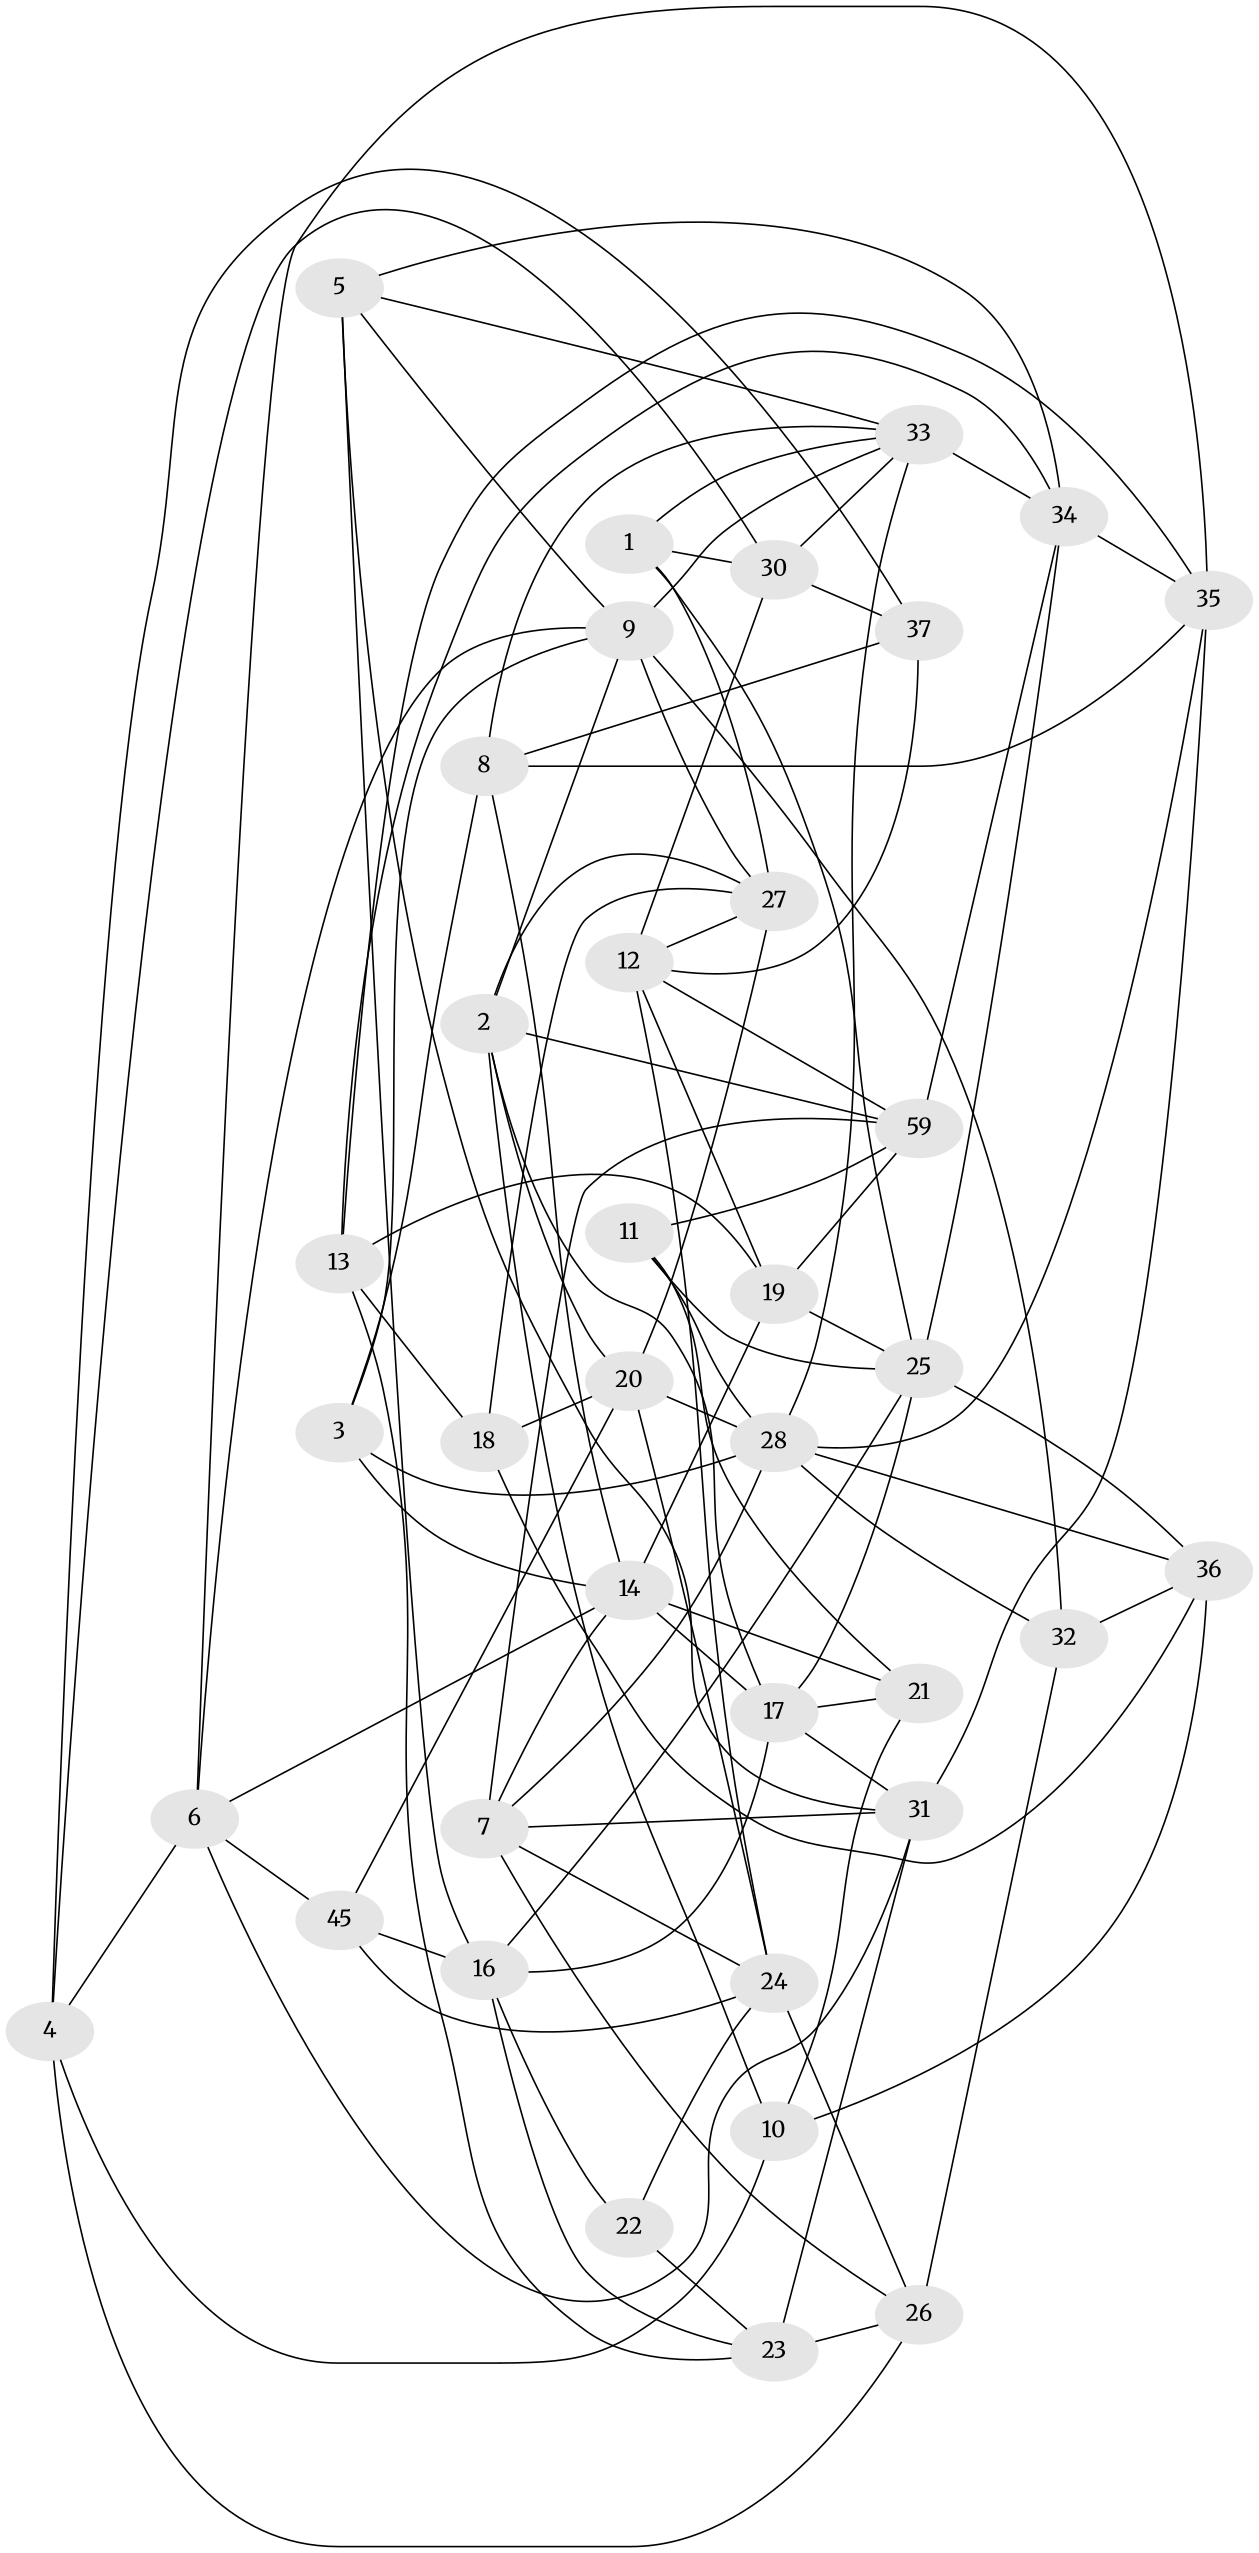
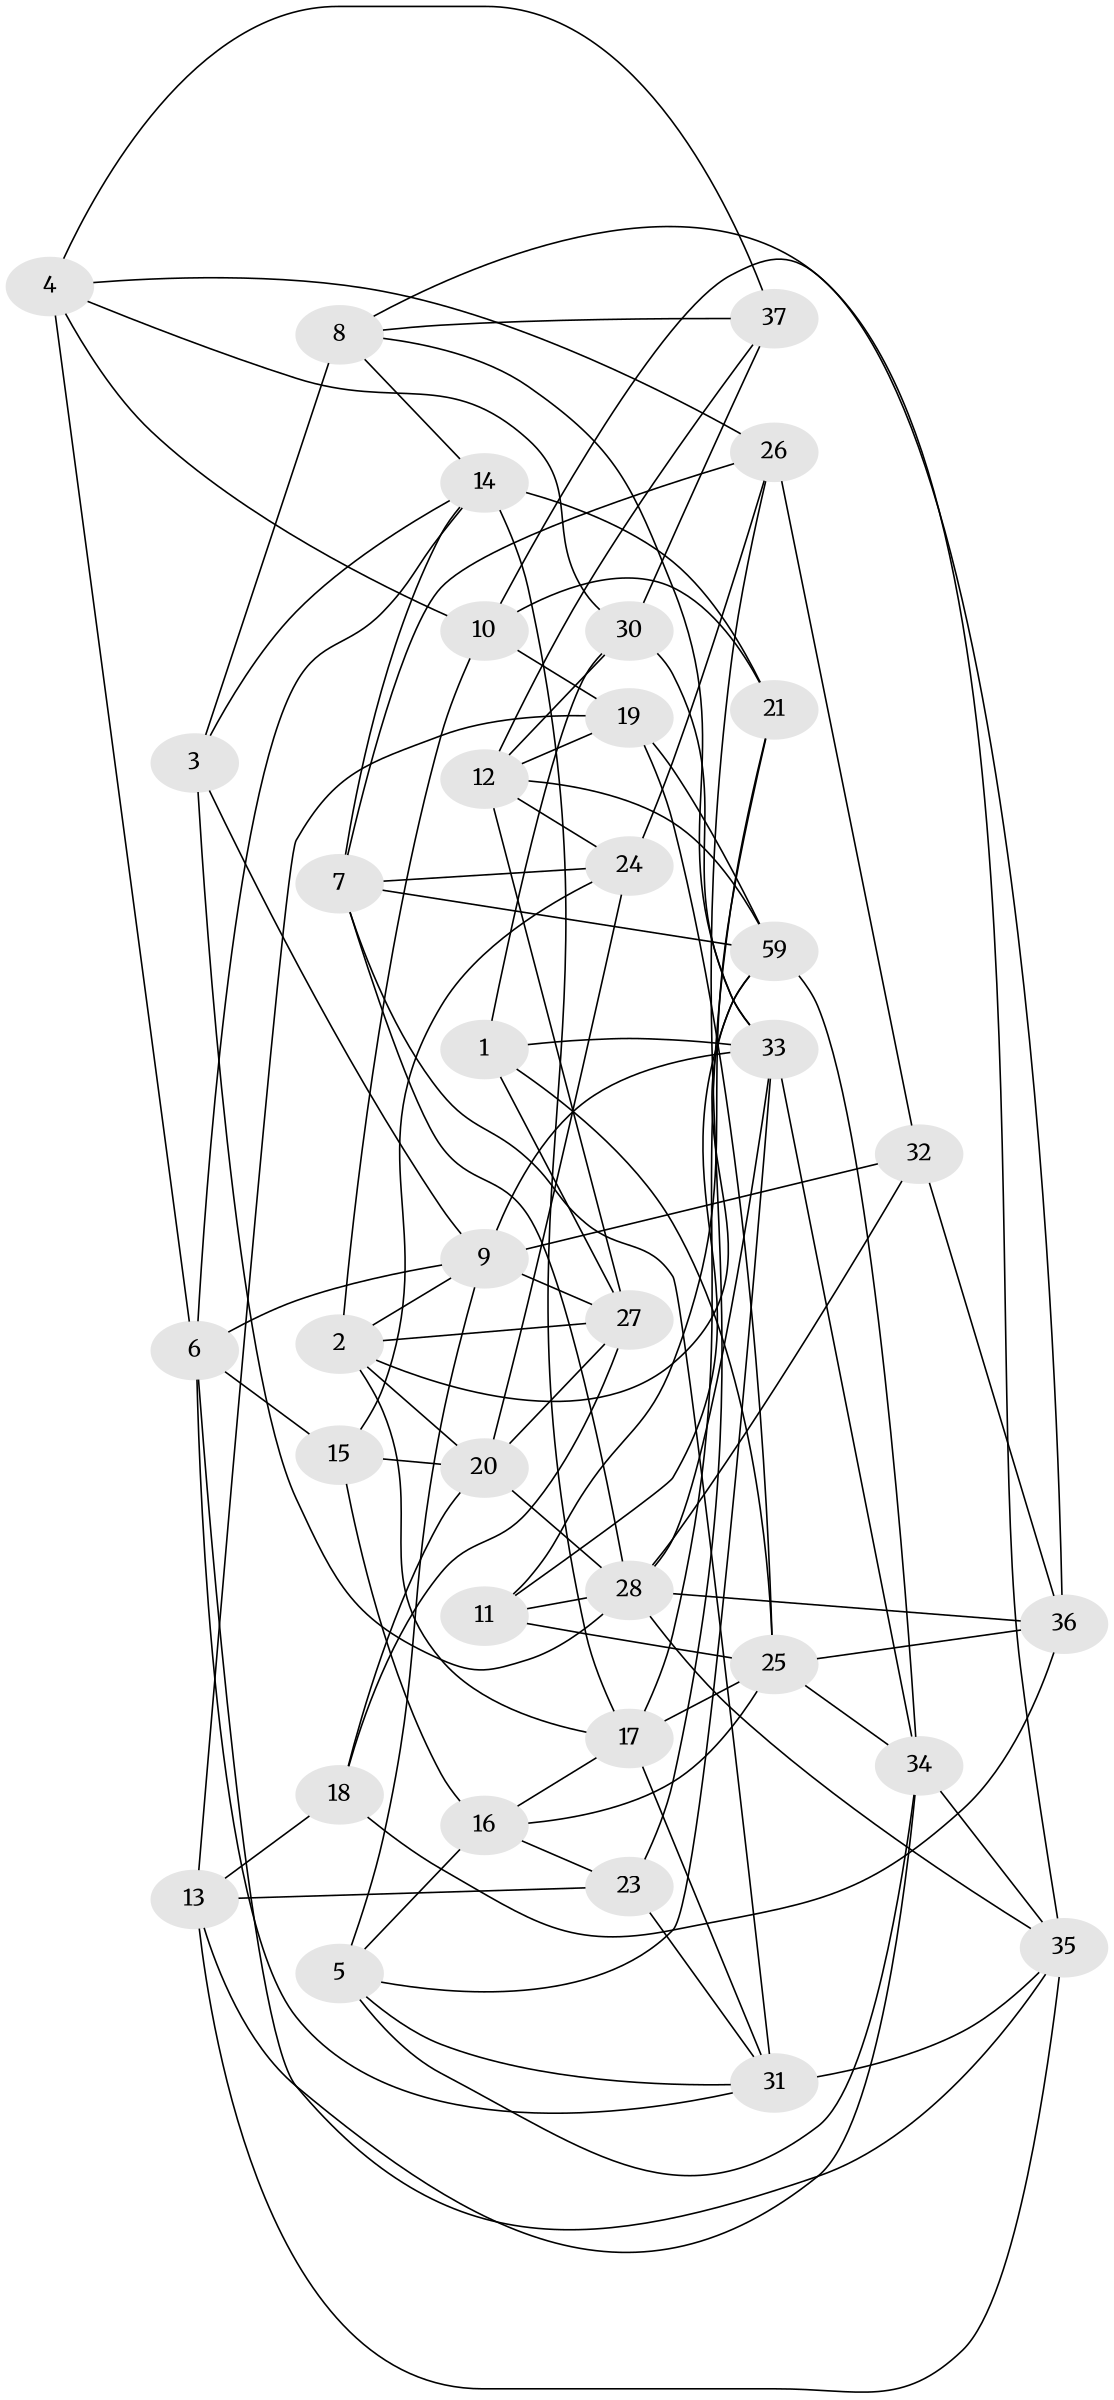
  graph {
    fontname=Merriweather
    rankdir=LR
    node [color=gray90 fontname=Merriweather style=filled]
    edge [fontname=Merriweather weight=1.0]
    1
    25
    27
    30
    33
-   22
    24
    23
    34
    36
    37
    2
    10
    17
    20
    n16 [label=59]
    9
    19
    21
    11
    28
    31
    3
    8
    14
    35
    32
    4
    6
    26
-   15 [label=45]
+   15
    5
    16
    7
    12
    13
    18
    1 -- 25
    1 -- 27
    1 -- 30 [weight=2.0]
    1 -- 33
    25 -- 34
    25 -- 36 [weight=2.0]
    30 -- 33
    30 -- 37
    33 -- 34
-   22 -- 24
-   22 -- 23
    24 -- 26
    23 -- 31
    23 -- 26
    34 -- 35
    2 -- 27
    2 -- 10
    2 -- 17
    2 -- 20
    2 -- n16
    2 -- 9
    10 -- 36
-   14 -- 19 [weight=2.0]
+   10 -- 19 [weight=2.0]
    10 -- 21
    17 -- 25
    17 -- 21
    17 -- 31
    20 -- 27
    20 -- 24
    20 -- 28
    n16 -- 34
    9 -- 27
    9 -- 33
    9 -- 32
    19 -- 25
    19 -- n16
    11 -- 25 [weight=2.0]
    11 -- n16
    11 -- 21
    11 -- 28
    28 -- 33
    28 -- 36
    28 -- 35
    28 -- 32
    31 -- 35
    3 -- 9
    3 -- 28
    3 -- 8
    3 -- 14
    8 -- 33 [weight=2.0]
    8 -- 37
    8 -- 14
    8 -- 35
    14 -- 17
    14 -- 21
    32 -- 36
    4 -- 30
    4 -- 37
    4 -- 10
    4 -- 6
    4 -- 26 [weight=2.0]
    6 -- 9
    6 -- 31
    6 -- 14
    6 -- 35
    6 -- 15
    26 -- 32
    15 -- 24
    15 -- 20
    15 -- 16
    5 -- 33 [weight=2.0]
    5 -- 34
    5 -- 9
    5 -- 31
    5 -- 16
    16 -- 25
-   16 -- 22
    16 -- 23
    16 -- 17
    7 -- 24
    7 -- n16
    7 -- 28
    7 -- 31
    7 -- 14
    7 -- 26
    12 -- 27
    12 -- 30
    12 -- 24
    12 -- 37
    12 -- n16
    12 -- 19
    13 -- 23 [weight=2.0]
    13 -- 34
    13 -- 19
    13 -- 35
    13 -- 18
    18 -- 27
    18 -- 36
    18 -- 20
  }
